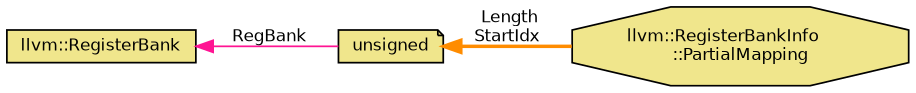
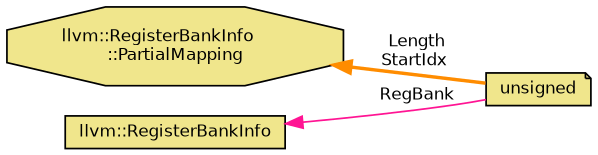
  digraph {
    rankdir=LR
    node [color=black fillcolor=khaki fontname=Helvetica fontsize=10 style=filled]
    edge [dir=back fontname=Helvetica fontsize=10 labelfontname=Helvetica labelfontsize=10]
    n1 [fontcolor=black height=0.2 label="llvm::RegisterBankInfo\l::PartialMapping" shape=octagon width=0.4]
    n2 [height=0.2 label=unsigned shape=note width=0.4]
-   n3 [height=0.2 label="llvm::RegisterBank" shape=box width=0.4]
-   n2 -> n1 [color=darkorange label=" Length\nStartIdx" style=bold]
+   n3 [height=0.2 label="llvm::RegisterBankInfo" shape=box width=0.4]
+   n1 -> n2 [color=darkorange label=" Length\nStartIdx" style=bold]
    n3 -> n2 [color=deeppink label=" RegBank" style=solid]
  }
